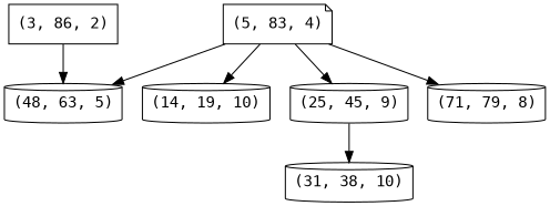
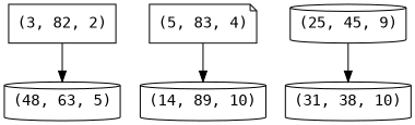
  digraph {
    fontname="DejaVu Sans Mono"
    node [fontname="DejaVu Sans Mono" shape=cylinder]
    edge [fontname="DejaVu Sans Mono"]
-   "(3, 86, 2)" [shape=box]
+   "(3, 86, 2)" [shape=box label="(3, 82, 2)"]
    "(48, 63, 5)"
    "(5, 83, 4)" [shape=note]
-   "(14, 19, 10)"
+   "(14, 19, 10)" [label="(14, 89, 10)"]
    n5 [label="(25, 45, 9)"]
-   "(71, 79, 8)"
    n7 [label="(31, 38, 10)"]
    "(3, 86, 2)" -> "(48, 63, 5)"
-   "(5, 83, 4)" -> "(48, 63, 5)"
    "(5, 83, 4)" -> "(14, 19, 10)"
-   "(5, 83, 4)" -> n5
-   "(5, 83, 4)" -> "(71, 79, 8)"
    n5 -> n7
  }
